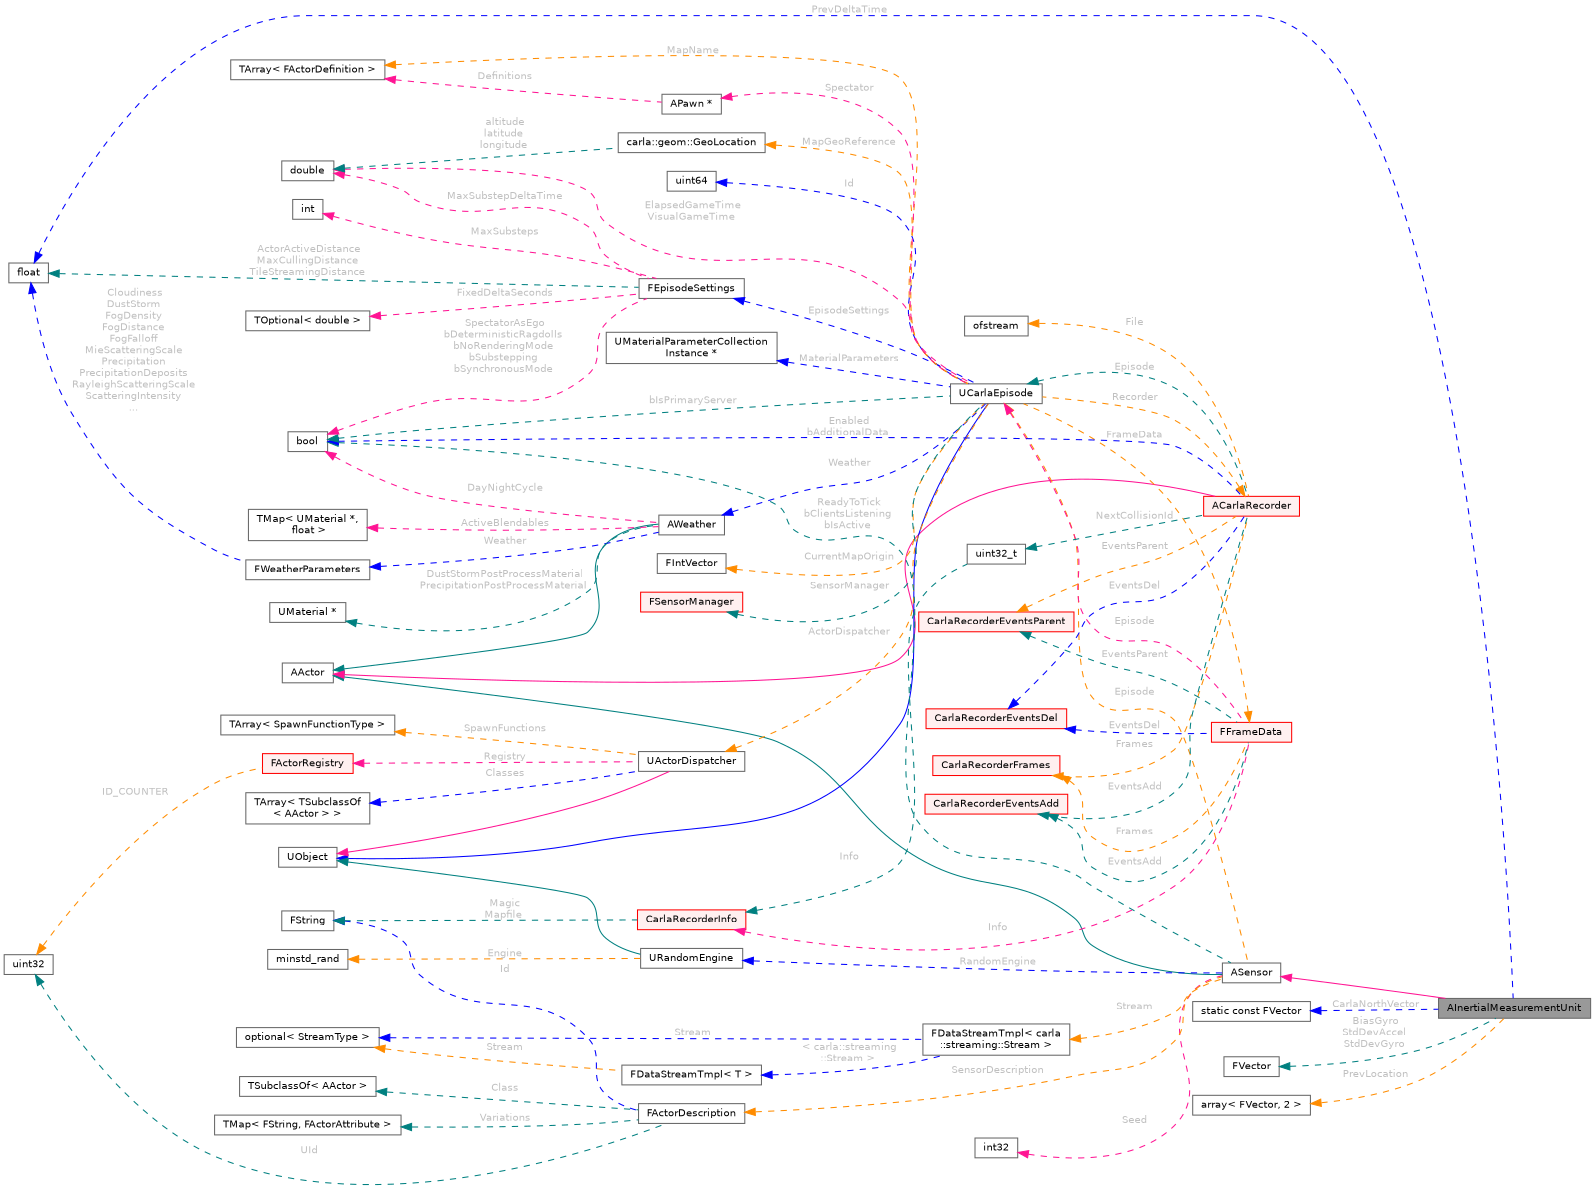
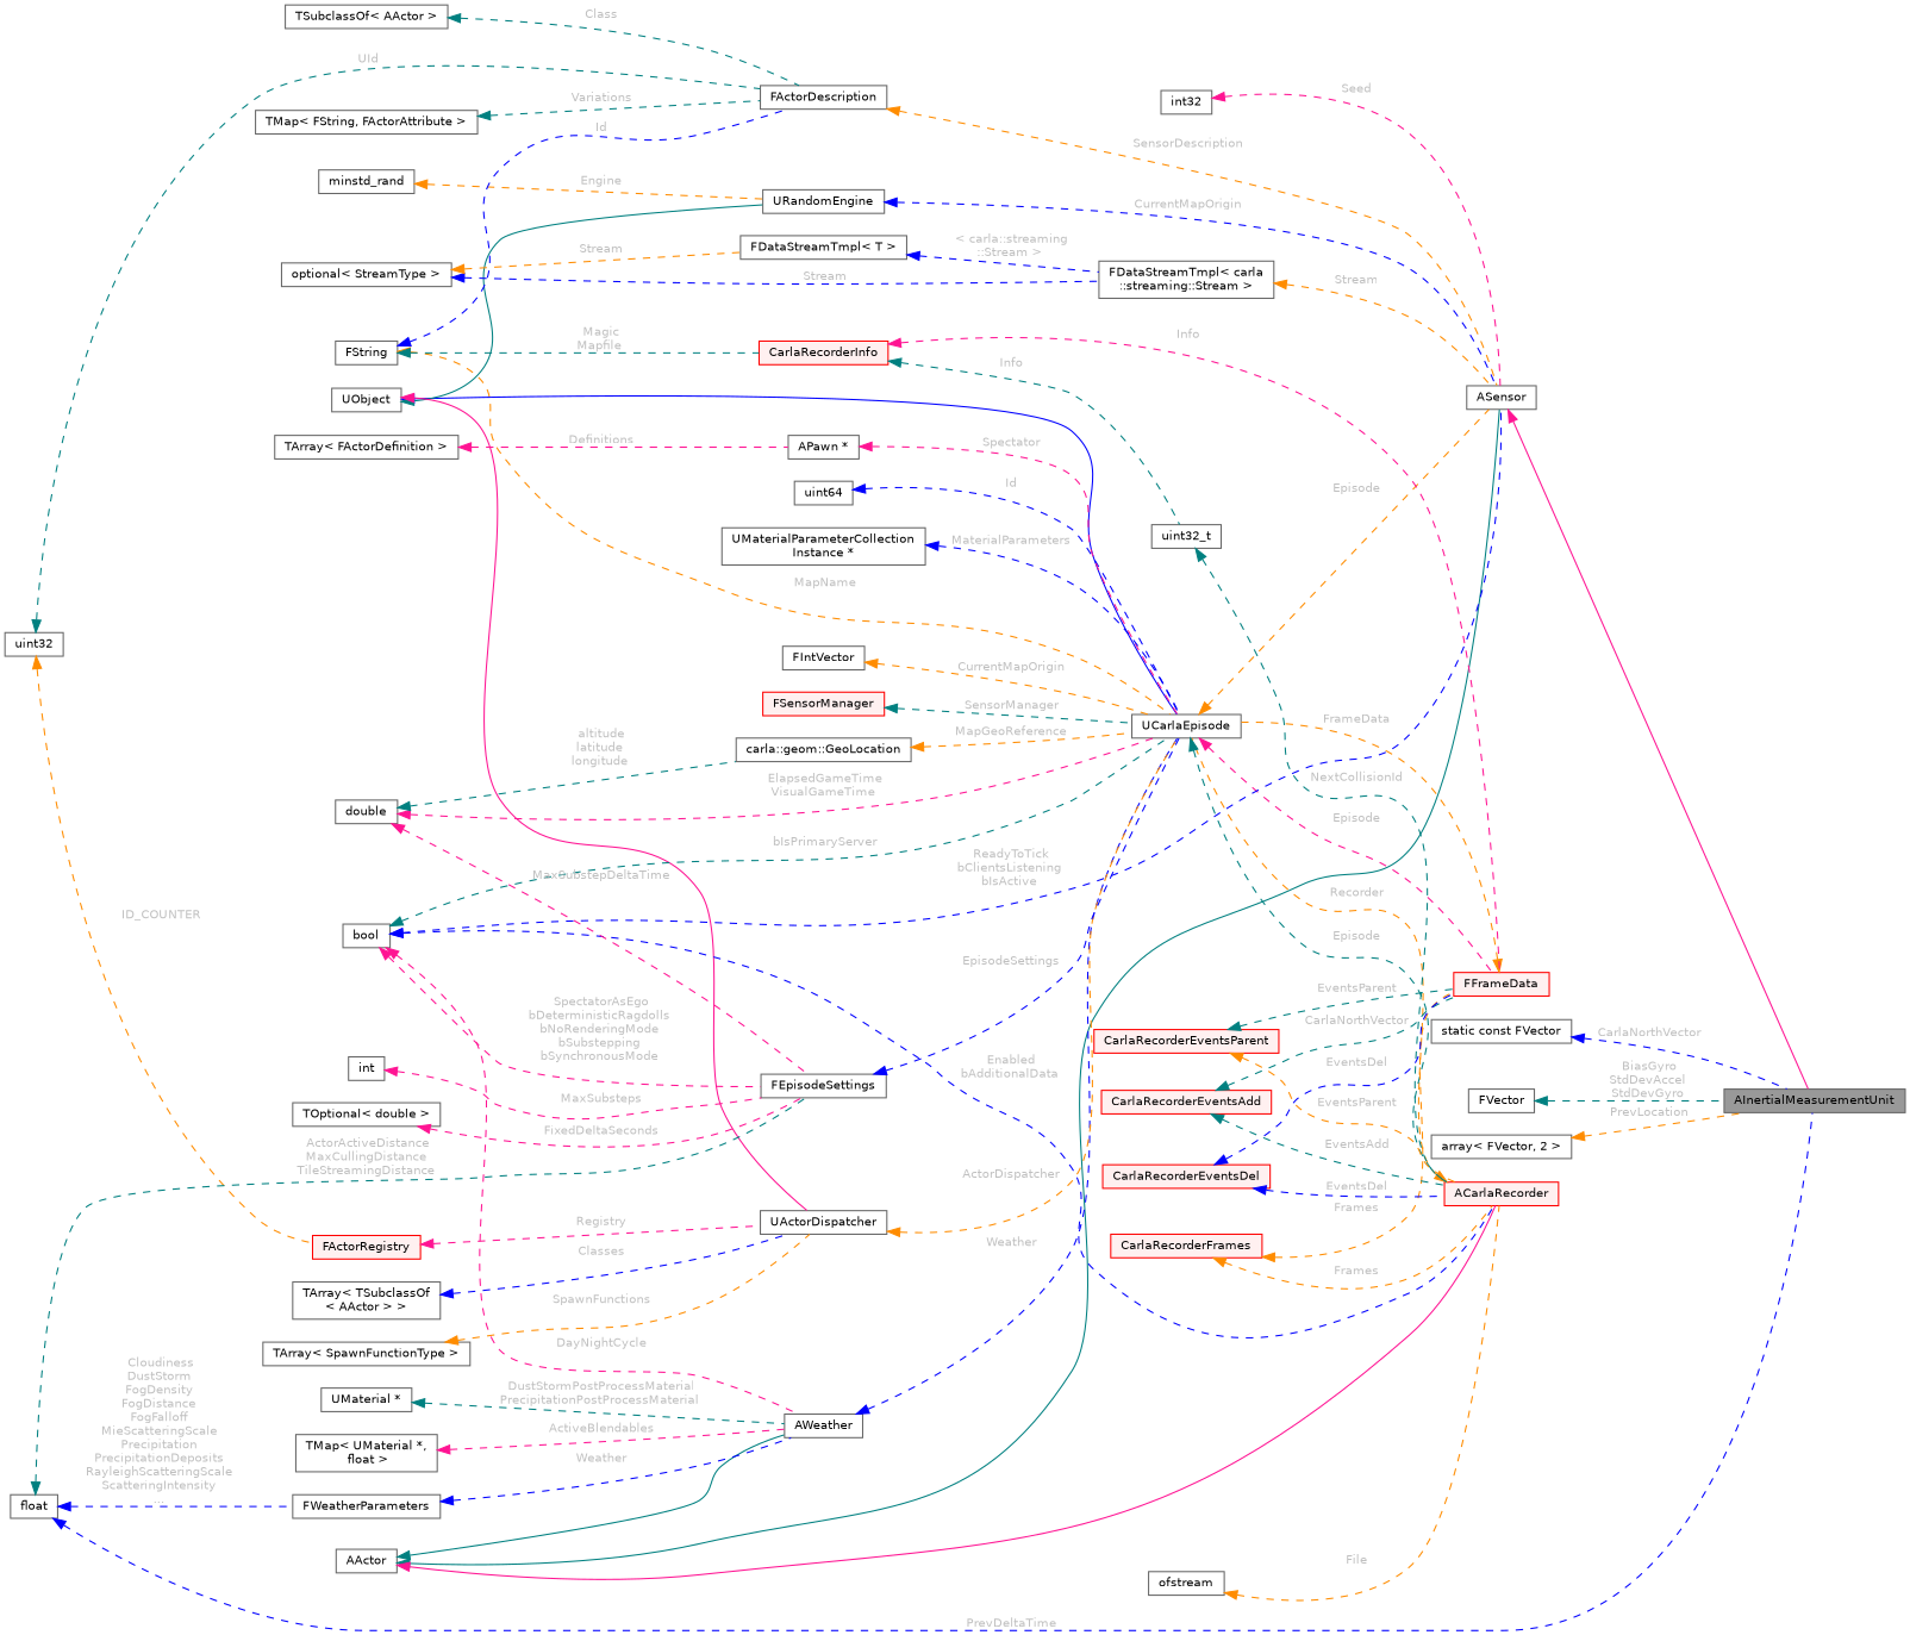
  digraph {
    rankdir=LR
    node [color=gray40 fillcolor=white fontname=Helvetica fontsize=10 shape=box style=filled]
    edge [color=teal dir=back fontname=Helvetica fontsize=10 labelfontname=Helvetica labelfontsize=10 style=dashed fontcolor=grey]
    n1 [fillcolor=grey60 fontcolor=black height=0.2 label=AInertialMeasurementUnit width=0.4]
    n2 [height=0.2 label=ASensor width=0.4]
    n3 [height=0.2 label=AActor width=0.4]
    n4 [height=0.2 label=AWeather width=0.4]
    n5 [color=red fillcolor="#FFF0F0" height=0.2 label=ACarlaRecorder width=0.4]
    n6 [height=0.2 label=UCarlaEpisode width=0.4]
    n7 [height=0.2 label=int32 width=0.4]
    n8 [height=0.2 label=URandomEngine width=0.4]
    n9 [height=0.2 label=UObject width=0.4]
    n10 [height=0.2 label=UActorDispatcher width=0.4]
    n11 [color=red fillcolor="#FFF0F0" height=0.2 label=FFrameData width=0.4]
    n12 [height=0.2 label=minstd_rand width=0.4]
    n13 [height=0.2 label=bool width=0.4]
    n14 [height=0.2 label=FEpisodeSettings width=0.4]
    n15 [height=0.2 label="FDataStreamTmpl\< carla\l::streaming::Stream \>" width=0.4]
    n16 [height=0.2 label="optional\< StreamType \>" width=0.4]
    n17 [height=0.2 label="FDataStreamTmpl\< T \>" width=0.4]
    n18 [height=0.2 label=FActorDescription width=0.4]
    n19 [height=0.2 label=uint32 width=0.4]
    n20 [color=red fillcolor="#FFF0F0" height=0.2 label=FActorRegistry width=0.4]
    n21 [height=0.2 label=FString width=0.4]
    n22 [color=red fillcolor="#FFF0F0" height=0.2 label=CarlaRecorderInfo width=0.4]
    n23 [height=0.2 label=uint32_t width=0.4]
    n24 [height=0.2 label="TSubclassOf\< AActor \>" width=0.4]
    n25 [height=0.2 label="TMap\< FString, FActorAttribute \>" width=0.4]
    n26 [height=0.2 label=uint64 width=0.4]
    n27 [height=0.2 label=double width=0.4]
    n28 [height=0.2 label="carla::geom::GeoLocation" width=0.4]
    n29 [height=0.2 label="TOptional\< double \>" width=0.4]
    n30 [height=0.2 label=int width=0.4]
    n31 [height=0.2 label=float width=0.4]
    n32 [height=0.2 label=FWeatherParameters width=0.4]
    n33 [height=0.2 label="TArray\< FActorDefinition \>" width=0.4]
    n34 [height=0.2 label="APawn *" width=0.4]
    n35 [height=0.2 label="TArray\< SpawnFunctionType \>" width=0.4]
    n36 [height=0.2 label="TArray\< TSubclassOf\l\< AActor \> \>" width=0.4]
    n37 [height=0.2 label="UMaterial *" width=0.4]
    n38 [height=0.2 label="TMap\< UMaterial *,\l float \>" width=0.4]
    n39 [height=0.2 label="UMaterialParameterCollection\lInstance *" width=0.4]
    n40 [height=0.2 label=ofstream width=0.4]
    n41 [color=red fillcolor="#FFF0F0" height=0.2 label=CarlaRecorderFrames width=0.4]
    n42 [color=red fillcolor="#FFF0F0" height=0.2 label=CarlaRecorderEventsAdd width=0.4]
    n43 [color=red fillcolor="#FFF0F0" height=0.2 label=CarlaRecorderEventsDel width=0.4]
    n44 [color=red fillcolor="#FFF0F0" height=0.2 label=CarlaRecorderEventsParent width=0.4]
    n45 [height=0.2 label=FIntVector width=0.4]
    n46 [color=red fillcolor="#FFF0F0" height=0.2 label=FSensorManager width=0.4]
    n47 [height=0.2 label="static const FVector" width=0.4]
    n48 [height=0.2 label=FVector width=0.4]
    n49 [height=0.2 label="array\< FVector, 2 \>" width=0.4]
    n2 -> n1 [color=deeppink style=solid fontcolor=""]
    n3 -> n2 [style=solid fontcolor=""]
    n3 -> n4 [style=solid fontcolor=""]
    n3 -> n5 [color=deeppink style=solid fontcolor=""]
    n4 -> n6 [color=blue label=" Weather"]
    n5 -> n6 [color=darkorange label=" Recorder"]
    n6 -> n2 [color=darkorange label=" Episode"]
    n6 -> n5 [label=" Episode"]
    n6 -> n11 [color=deeppink label=" Episode"]
    n7 -> n2 [color=deeppink label=" Seed"]
-   n8 -> n2 [color=blue label=" RandomEngine"]
+   n8 -> n2 [color=blue label=" CurrentMapOrigin"]
    n9 -> n6 [color=blue style=solid fontcolor=""]
    n9 -> n8 [style=solid fontcolor=""]
    n9 -> n10 [color=deeppink style=solid fontcolor=""]
    n10 -> n6 [color=darkorange label=" ActorDispatcher"]
    n11 -> n6 [color=darkorange label=" FrameData"]
    n12 -> n8 [color=darkorange label=" Engine"]
-   n13 -> n2 [label=" ReadyToTick\nbClientsListening\nbIsActive"]
+   n13 -> n2 [color=blue label=" ReadyToTick\nbClientsListening\nbIsActive"]
    n13 -> n4 [color=deeppink label=" DayNightCycle"]
    n13 -> n5 [color=blue label=" Enabled\nbAdditionalData"]
    n13 -> n6 [label=" bIsPrimaryServer"]
    n13 -> n14 [color=deeppink label=" SpectatorAsEgo\nbDeterministicRagdolls\nbNoRenderingMode\nbSubstepping\nbSynchronousMode"]
    n14 -> n6 [color=blue label=" EpisodeSettings"]
    n15 -> n2 [color=darkorange label=" Stream"]
    n16 -> n15 [color=blue label=" Stream"]
    n16 -> n17 [color=darkorange label=" Stream"]
    n17 -> n15 [color=blue label=" \< carla::streaming\l::Stream \>"]
    n18 -> n2 [color=darkorange label=" SensorDescription"]
    n19 -> n18 [label=" UId"]
    n19 -> n20 [color=darkorange label=" ID_COUNTER"]
    n20 -> n10 [color=deeppink label=" Registry"]
-   n33 -> n6 [color=darkorange label=" MapName"]
+   n21 -> n6 [color=darkorange label=" MapName"]
    n21 -> n18 [color=blue label=" Id"]
    n21 -> n22 [label=" Magic\nMapfile"]
    n22 -> n11 [color=deeppink label=" Info"]
    n22 -> n23 [label=" Info"]
    n23 -> n5 [label=" NextCollisionId"]
    n24 -> n18 [label=" Class"]
    n25 -> n18 [label=" Variations"]
    n26 -> n6 [color=blue label=" Id"]
    n27 -> n6 [color=deeppink label=" ElapsedGameTime\nVisualGameTime"]
    n27 -> n14 [color=deeppink label=" MaxSubstepDeltaTime"]
    n27 -> n28 [label=" altitude\nlatitude\nlongitude"]
    n28 -> n6 [color=darkorange label=" MapGeoReference"]
    n29 -> n14 [color=deeppink label=" FixedDeltaSeconds"]
    n30 -> n14 [color=deeppink label=" MaxSubsteps"]
    n31 -> n1 [color=blue label=" PrevDeltaTime"]
    n31 -> n14 [label=" ActorActiveDistance\nMaxCullingDistance\nTileStreamingDistance"]
    n31 -> n32 [color=blue label=" Cloudiness\nDustStorm\nFogDensity\nFogDistance\nFogFalloff\nMieScatteringScale\nPrecipitation\nPrecipitationDeposits\nRayleighScatteringScale\nScatteringIntensity\n..."]
    n32 -> n4 [color=blue label=" Weather"]
    n33 -> n34 [color=deeppink label=" Definitions"]
    n34 -> n6 [color=deeppink label=" Spectator"]
    n35 -> n10 [color=darkorange label=" SpawnFunctions"]
    n36 -> n10 [color=blue label=" Classes"]
    n37 -> n4 [label=" DustStormPostProcessMaterial\nPrecipitationPostProcessMaterial"]
    n38 -> n4 [color=deeppink label=" ActiveBlendables"]
    n39 -> n6 [color=blue label=" MaterialParameters"]
    n40 -> n5 [color=darkorange label=" File"]
    n41 -> n5 [color=darkorange label=" Frames"]
    n41 -> n11 [color=darkorange label=" Frames"]
    n42 -> n5 [label=" EventsAdd"]
-   n42 -> n11 [label=" EventsAdd"]
+   n42 -> n11 [label=" CarlaNorthVector"]
    n43 -> n5 [color=blue label=" EventsDel"]
    n43 -> n11 [color=blue label=" EventsDel"]
    n44 -> n5 [color=darkorange label=" EventsParent"]
    n44 -> n11 [label=" EventsParent"]
    n45 -> n6 [color=darkorange label=" CurrentMapOrigin"]
    n46 -> n6 [label=" SensorManager"]
    n47 -> n1 [color=blue label=" CarlaNorthVector"]
    n48 -> n1 [label=" BiasGyro\nStdDevAccel\nStdDevGyro"]
    n49 -> n1 [color=darkorange label=" PrevLocation"]
  }
